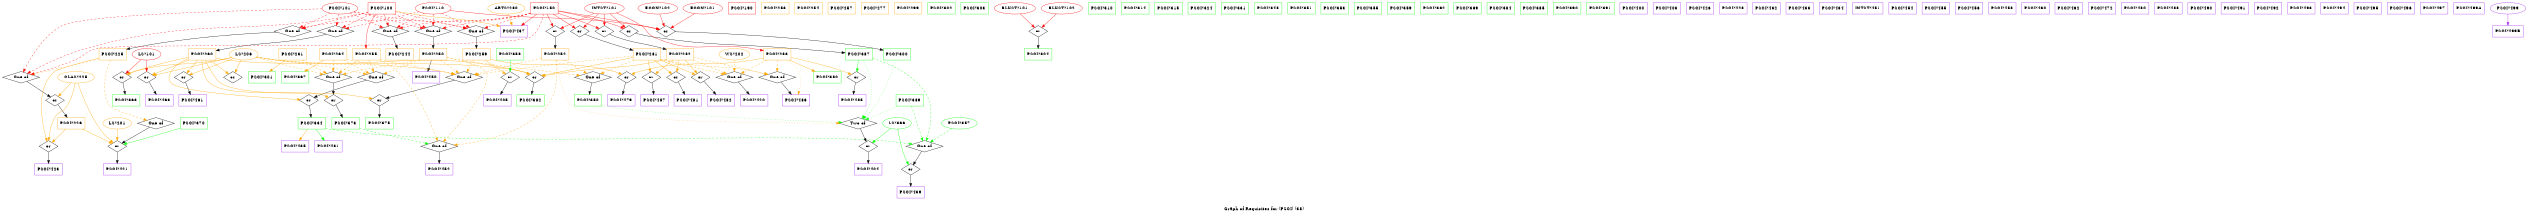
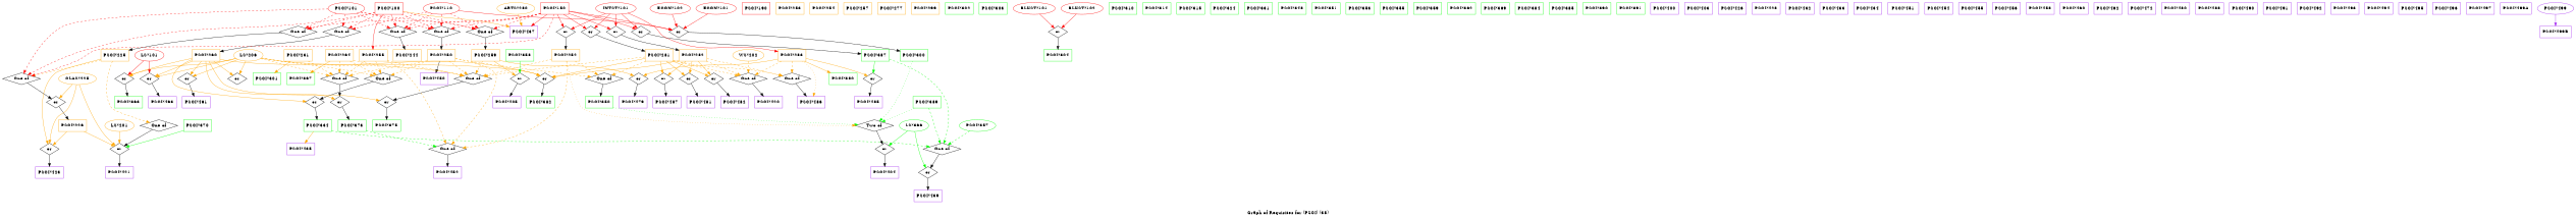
  strict digraph {
    label="Graph of Requisites for (PSCI) (38)"
    node [color=purple shape=box]
    edge [color=orange]
    "PSCI*100" [color=red height=0.5 width=1.1944]
    n2 [height=0.5 label="One of" shape=diamond width=1.6085 color=""]
    n3 [height=0.5 label="One of" shape=diamond width=1.6085 color=""]
    n4 [height=0.5 label="One of" shape=diamond width=1.6085 color=""]
    n5 [height=0.5 label="One of" shape=diamond width=1.6085 color=""]
    "PSCI*255" [color=orange height=0.5 width=1.1944]
    n7 [height=0.5 label="One of" shape=diamond width=1.6085 color=""]
    n8 [height=0.5 label="One of" shape=diamond width=1.6085 color=""]
    "PSCI*437" [height=0.5 width=1.1944]
    "PSCI*225" [color=orange height=0.5 width=1.1944]
    n11 [height=0.5 label=or shape=diamond width=0.81703 color=""]
    "PSCI*244" [color=orange height=0.5 width=1.1944]
    "PSCI*250" [color=orange height=0.5 width=1.1944]
    n14 [height=0.5 label="One of" shape=diamond width=1.6085 color=""]
    n15 [height=0.5 label="One of" shape=diamond width=1.6085 color=""]
    n16 [height=0.5 label="One of" shape=diamond width=1.6085 color=""]
    n17 [height=0.5 label="One of" shape=diamond width=1.6085 color=""]
    "PSCI*259" [color=orange height=0.5 width=1.1944]
    "PSCI*260" [color=orange height=0.5 width=1.1944]
    n20 [height=0.5 label="One of" shape=diamond width=1.6085 color=""]
    n21 [height=0.5 label=or shape=diamond width=0.81703 color=""]
    "PSCI*226" [color=orange height=0.5 width=1.1944]
    n23 [height=0.5 label="One of" shape=diamond width=1.6085 color=""]
    "PSCI*450" [height=0.5 width=1.1944]
    n25 [height=0.5 label=or shape=diamond width=0.81703 color=""]
    n26 [height=0.5 label=or shape=diamond width=0.81703 color=""]
    n27 [height=0.5 label=or shape=diamond width=0.81703 color=""]
    "PSCI*452" [height=0.5 width=1.1944]
    n29 [height=0.5 label=or shape=diamond width=0.81703 color=""]
    n30 [height=0.5 label=or shape=diamond width=0.81703 color=""]
    n31 [height=0.5 label=or shape=diamond width=0.81703 color=""]
    n32 [height=0.5 label=or shape=diamond width=0.81703 color=""]
    n33 [height=0.5 label=or shape=diamond width=0.81703 color=""]
    n34 [height=0.5 label=or shape=diamond width=0.81703 color=""]
    n35 [height=0.5 label=or shape=diamond width=0.81703 color=""]
    n36 [height=0.5 label=or shape=diamond width=0.81703 color=""]
    "PSCI*423" [height=0.5 width=1.1944]
    "PSCI*350" [color=green height=0.5 width=1.1944]
    "PSCI*373" [color=green height=0.5 width=1.1944]
    "PSCI*334" [color=green height=0.5 width=1.1944]
    "PSCI*375" [color=green height=0.5 width=1.1944]
    "PSCI*479" [height=0.5 width=1.1944]
    "PSCI*405" [height=0.5 width=1.1944]
    "PSCI*363" [color=green height=0.5 width=1.1944]
    "PSCI*382" [color=green height=0.5 width=1.1944]
    "PSCI*461" [height=0.5 width=1.1944]
    "PSCI*463" [height=0.5 width=1.1944]
    "PSCI*421" [height=0.5 width=1.1944]
    n49 [height=0.5 label="Two of" shape=diamond width=1.6341 color=""]
    n50 [height=0.5 label="One of" shape=diamond width=1.6085 color=""]
-   "PSCI*431" [height=0.5 width=1.1944]
    "PSCI*435" [height=0.5 width=1.1944]
    "PSCI*150" [color=red height=0.5 width=1.1944]
    n54 [height=0.5 label=or shape=diamond width=0.81703 color=""]
    n55 [height=0.5 label=or shape=diamond width=0.81703 color=""]
    n56 [height=0.5 label=or shape=diamond width=0.81703 color=""]
    n57 [height=0.5 label=or shape=diamond width=0.81703 color=""]
    n58 [height=0.5 label=or shape=diamond width=0.81703 color=""]
    "PSCI*252" [color=orange height=0.5 width=1.1944]
    "PSCI*281" [color=orange height=0.5 width=1.1944]
    "PSCI*282" [color=orange height=0.5 width=1.1944]
    "PSCI*300" [color=green height=0.5 width=1.1944]
    "PSCI*387" [color=green height=0.5 width=1.1944]
    n64 [height=0.5 label="One of" shape=diamond width=1.6085 color=""]
    n65 [height=0.5 label="One of" shape=diamond width=1.6085 color=""]
    n66 [height=0.5 label=or shape=diamond width=0.81703 color=""]
    n67 [height=0.5 label=or shape=diamond width=0.81703 color=""]
    n68 [height=0.5 label=or shape=diamond width=0.81703 color=""]
    n69 [height=0.5 label=or shape=diamond width=0.81703 color=""]
    n70 [height=0.5 label=or shape=diamond width=0.81703 color=""]
    "PSCI*420" [height=0.5 width=1.1944]
    "PSCI*486" [height=0.5 width=1.1944]
    "PSCI*481" [height=0.5 width=1.1944]
    "PSCI*482" [height=0.5 width=1.1944]
    "PSCI*487" [height=0.5 width=1.1944]
    "PSCI*485" [height=0.5 width=1.1944]
    n77 [height=0.5 label=or shape=diamond width=0.81703 color=""]
    "PSCI*404" [height=0.5 width=1.1944]
    "PSCI*439" [height=0.5 width=1.1944]
    "PSCI*190" [color=red height=0.5 width=1.1944]
    "PSCI*101" [color=red height=0.5 width=1.5526 shape=""]
    "CLAS*225" [color=orange height=0.5 width=1.6068 shape=""]
    "PSCI*231" [color=orange height=0.5 width=1.1944]
    "PSCI*301" [color=green height=0.5 width=1.1944]
    "PSCI*110" [color=red height=0.5 width=1.5526 shape=""]
    "INTST*101" [color=red height=0.5 width=1.7151 shape=""]
    "PSCI*283" [color=orange height=0.5 width=1.1944]
    "PSCI*380" [color=green height=0.5 width=1.1944]
    "PSCI*253" [color=orange height=0.5 width=1.1944]
    "PSCI*254" [color=orange height=0.5 width=1.1944]
    "PSCI*257" [color=orange height=0.5 width=1.1944]
    "PSCI*264" [color=orange height=0.5 width=1.1944]
    "PSCI*367" [color=green height=0.5 width=1.1944]
    "PSCI*277" [color=orange height=0.5 width=1.1944]
    "PSCI*299" [color=orange height=0.5 width=1.1944]
    "ECON*101" [color=red height=0.5 width=1.7151 shape=""]
    "ECON*102" [color=red height=0.5 width=1.7151 shape=""]
    "PSCI*302" [color=green height=0.5 width=1.1944]
    "PSCI*303" [color=green height=0.5 width=1.1944]
    "PSCI*304" [color=green height=0.5 width=1.1944]
    n101 [height=0.5 label=or shape=diamond width=0.81703 color=""]
    "BLKST*101" [color=red height=0.5 width=1.7873 shape=""]
    "BLKST*102" [color=red height=0.5 width=1.7873 shape=""]
    "PSCI*310" [color=green height=0.5 width=1.1944]
    "PSCI*314" [color=green height=0.5 width=1.1944]
    "PSCI*315" [color=green height=0.5 width=1.1944]
    "PSCI*324" [color=green height=0.5 width=1.1944]
    "PSCI*331" [color=green height=0.5 width=1.1944]
    "LS*206" [color=orange height=0.5 width=1.2457 shape=""]
    "PSCI*348" [color=green height=0.5 width=1.1944]
    "PSCI*351" [color=green height=0.5 width=1.1944]
    "PSCI*353" [color=green height=0.5 width=1.1944]
    "PSCI*355" [color=green height=0.5 width=1.1944]
    "PSCI*358" [color=green height=0.5 width=1.1944]
    "PSCI*359" [color=green height=0.5 width=1.1944]
    "PSCI*362" [color=green height=0.5 width=1.1944]
    "LS*101" [color=red height=0.5 width=1.2457 shape=""]
    "PSCI*369" [color=green height=0.5 width=1.1944]
    "PSCI*370" [color=green height=0.5 width=1.1944]
    "PSCI*384" [color=green height=0.5 width=1.1944]
    "PSCI*385" [color=green height=0.5 width=1.1944]
    "PSCI*389" [color=green height=0.5 width=1.1944]
    "PSCI*390" [color=green height=0.5 width=1.1944]
    "PSCI*391" [color=green height=0.5 width=1.1944]
    "PSCI*400" [height=0.5 width=1.1944]
    "PSCI*403" [height=0.5 width=1.1944]
    "LS*366" [color=green height=0.5 width=1.2457 shape=""]
    "WS*202" [color=orange height=0.5 width=1.336 shape=""]
    "LS*201" [color=orange height=0.5 width=1.2457 shape=""]
    "PSCI*426" [height=0.5 width=1.1944]
    "PSCI*428" [height=0.5 width=1.1944]
    "PSCI*432" [height=0.5 width=1.1944]
    "PSCI*433" [height=0.5 width=1.1944]
    "PSCI*434" [height=0.5 width=1.1944]
    "ARTS*280" [color=orange height=0.5 width=1.6068 shape=""]
    "PSCI*357" [color=green height=0.5 width=1.5526 shape=""]
-   "PSCI*451" [height=0.5 width=1.1944 label="INTST*451"]
+   "PSCI*451" [height=0.5 width=1.1944]
    "PSCI*454" [height=0.5 width=1.1944]
    "PSCI*455" [height=0.5 width=1.1944]
    "PSCI*456" [height=0.5 width=1.1944]
    "PSCI*458" [height=0.5 width=1.1944]
    "PSCI*460" [height=0.5 width=1.1944]
    "PSCI*462" [height=0.5 width=1.1944]
    "PSCI*472" [height=0.5 width=1.1944]
    "PSCI*480" [height=0.5 width=1.1944]
    "PSCI*488" [height=0.5 width=1.1944]
    "PSCI*490" [height=0.5 width=1.1944]
    "PSCI*491" [height=0.5 width=1.1944]
    "PSCI*492" [height=0.5 width=1.1944]
    "PSCI*493" [height=0.5 width=1.1944]
    "PSCI*494" [height=0.5 width=1.1944]
    "PSCI*495" [height=0.5 width=1.1944]
    "PSCI*496" [height=0.5 width=1.1944]
    "PSCI*497" [height=0.5 width=1.1944]
    "PSCI*499A" [height=0.5 width=1.3194]
    "PSCI*499B" [height=0.5 width=1.3333]
    "PSCI*499" [height=0.5 width=1.5526 shape=""]
    "PSCI*100" -> n2 [color=red style=dashed]
    "PSCI*100" -> n3 [color=red style=dashed]
    "PSCI*100" -> n4 [color=red style=dashed]
    "PSCI*100" -> n5 [color=red style=dashed]
    "PSCI*100" -> "PSCI*255" [color=red]
    "PSCI*100" -> n7 [color=red style=dashed]
    "PSCI*100" -> n8 [color=red style=dashed]
    "PSCI*100" -> "PSCI*437"
    n2 -> "PSCI*225" [color=""]
    n3 -> n11 [color=""]
    n4 -> "PSCI*244" [color=""]
    n5 -> "PSCI*250" [color=""]
    "PSCI*255" -> n14 [style=dashed]
    "PSCI*255" -> n15 [style=dashed]
    "PSCI*255" -> n16 [style=dashed]
    "PSCI*255" -> n17 [style=dashed]
    n7 -> "PSCI*259" [color=""]
    n8 -> "PSCI*260" [color=""]
    "PSCI*225" -> n3 [style=dashed]
    "PSCI*225" -> n20 [style=dashed]
    "PSCI*225" -> n21
    n11 -> "PSCI*226" [color=""]
    "PSCI*250" -> n14 [style=dashed]
    "PSCI*250" -> n15 [style=dashed]
    "PSCI*250" -> n16 [style=dashed]
    "PSCI*250" -> n17 [style=dashed]
    "PSCI*250" -> n23 [style=dashed]
    "PSCI*250" -> "PSCI*450" [color=black]
    n14 -> n25 [color=""]
    n15 -> n26 [color=""]
    n16 -> n27 [color=""]
    n17 -> "PSCI*452" [color=""]
    "PSCI*259" -> n16 [style=dashed]
    "PSCI*259" -> n29
    "PSCI*259" -> n30
    "PSCI*260" -> n25
    "PSCI*260" -> n26
    "PSCI*260" -> n27
    "PSCI*260" -> n31
    "PSCI*260" -> n32
    "PSCI*260" -> n33
    "PSCI*260" -> n34
    "PSCI*260" -> n35
    n20 -> n36 [color=""]
    n21 -> "PSCI*423" [color=""]
    "PSCI*226" -> n21
    "PSCI*226" -> n36
    n23 -> "PSCI*350" [color=""]
    n25 -> "PSCI*373" [color=""]
    n26 -> "PSCI*334" [color=""]
    n27 -> "PSCI*375" [color=""]
    n29 -> "PSCI*479" [color=""]
    n30 -> "PSCI*405" [color=""]
    n32 -> "PSCI*363" [color=""]
    n33 -> "PSCI*382" [color=""]
    n34 -> "PSCI*461" [color=""]
    n35 -> "PSCI*463" [color=""]
    n36 -> "PSCI*421" [color=""]
    "PSCI*350" -> n49 [color=green style=dotted]
    "PSCI*373" -> n17 [color=green style=dashed]
    "PSCI*334" -> n50 [color=green style=dashed]
-   "PSCI*334" -> "PSCI*431" [color=green]
    "PSCI*334" -> "PSCI*435"
    n49 -> n70 [color=""]
    n50 -> n77 [color=""]
    "PSCI*150" -> n2 [color=red style=dashed]
    "PSCI*150" -> n3 [color=red style=dashed]
    "PSCI*150" -> n4 [color=red style=dashed]
    "PSCI*150" -> n5 [color=red style=dashed]
    "PSCI*150" -> n7 [color=red style=dashed]
    "PSCI*150" -> "PSCI*437" [color=red]
    "PSCI*150" -> n54 [color=red]
    "PSCI*150" -> n55 [color=red]
    "PSCI*150" -> n56 [color=red]
    "PSCI*150" -> n57 [color=red]
    "PSCI*150" -> n58 [color=red]
    n54 -> "PSCI*252" [color=""]
    n55 -> "PSCI*281" [color=""]
    n56 -> "PSCI*282" [color=""]
    n57 -> "PSCI*300" [color=""]
    n58 -> "PSCI*387" [color=""]
    "PSCI*252" -> n16 [style=dashed]
    "PSCI*252" -> n17 [style=dashed]
    "PSCI*252" -> n23 [style=dashed]
    "PSCI*252" -> n49 [style=dotted]
    "PSCI*281" -> n16 [style=dashed]
    "PSCI*281" -> n23 [style=dashed]
    "PSCI*281" -> n33
    "PSCI*281" -> n64 [style=dashed]
    "PSCI*281" -> n65 [style=dashed]
    "PSCI*281" -> n66
    "PSCI*281" -> n67
    "PSCI*281" -> n68
    "PSCI*282" -> n33
    "PSCI*282" -> n64 [style=dashed]
    "PSCI*282" -> n65 [style=dashed]
    "PSCI*282" -> n66
    "PSCI*282" -> n67
    "PSCI*282" -> n68
    "PSCI*300" -> n49 [color=green style=dotted]
-   "PSCI*387" -> n49 [color=green style=dotted]
    "PSCI*387" -> n50 [color=green style=dashed]
    "PSCI*387" -> n69 [color=green]
    n64 -> "PSCI*420" [color=""]
    n65 -> "PSCI*486" [color=""]
    n66 -> "PSCI*481" [color=""]
    n67 -> "PSCI*482" [color=""]
    n68 -> "PSCI*487" [color=""]
    n69 -> "PSCI*485" [color=""]
    n70 -> "PSCI*404" [color=""]
    n77 -> "PSCI*439" [color=""]
    "PSCI*101" -> n2 [color=red style=dashed]
    "PSCI*101" -> n3 [color=red style=dashed]
    "PSCI*101" -> n4 [color=red style=dashed]
    "PSCI*101" -> n5 [color=red style=dashed]
    "PSCI*101" -> n7 [color=red style=dashed]
    "PSCI*101" -> n8 [color=red style=dashed]
    "CLAS*225" -> n11
    "CLAS*225" -> n21
    "CLAS*225" -> n36
    "PSCI*231" -> n14 [style=dashed]
    "PSCI*231" -> "PSCI*301"
    "PSCI*110" -> n4 [color=red style=dashed]
    "PSCI*110" -> n5 [color=red style=dashed]
    "PSCI*110" -> n7 [color=red style=dashed]
    "PSCI*110" -> n8 [color=red style=dashed]
    "PSCI*110" -> n57 [color=red]
    "INTST*101" -> n54 [color=red]
    "INTST*101" -> n55 [color=red]
    "INTST*101" -> n56 [color=red]
    "INTST*101" -> n58 [color=red]
    "INTST*101" -> "PSCI*283" [color=red]
    "PSCI*283" -> n29
    "PSCI*283" -> n64 [style=dashed]
    "PSCI*283" -> n65 [style=dashed]
    "PSCI*283" -> n69
    "PSCI*283" -> "PSCI*486" [style=dotted]
    "PSCI*283" -> "PSCI*380"
    "PSCI*264" -> n14 [style=dashed]
    "PSCI*264" -> n15 [style=dashed]
    "PSCI*264" -> n16 [style=dashed]
    "PSCI*264" -> "PSCI*367"
    "ECON*101" -> n57 [color=red]
    "ECON*102" -> n57 [color=red]
    n101 -> "PSCI*304" [color=""]
    "BLKST*101" -> n101 [color=red]
    "BLKST*102" -> n101 [color=red]
    "LS*206" -> n14 [style=dashed]
    "LS*206" -> n15 [style=dashed]
    "LS*206" -> n16 [style=dashed]
    "LS*206" -> n31
    "LS*206" -> n32
    "LS*206" -> n33
    "LS*206" -> n34
    "LS*206" -> n35
    "PSCI*358" -> n30 [color=green]
    "LS*101" -> n32 [color=red]
    "LS*101" -> n35 [color=red]
    "PSCI*370" -> n36 [color=green]
    "PSCI*389" -> n49 [color=green style=dotted]
    "PSCI*389" -> n50 [color=green style=dashed]
    "LS*366" -> n70 [color=green]
    "LS*366" -> n77 [color=green]
    "WS*202" -> n64 [style=dashed]
    "LS*201" -> n36
    "ARTS*280" -> "PSCI*437"
    "PSCI*357" -> n50 [color=green style=dashed]
    "PSCI*499" -> "PSCI*499B" [color=purple]
  }
